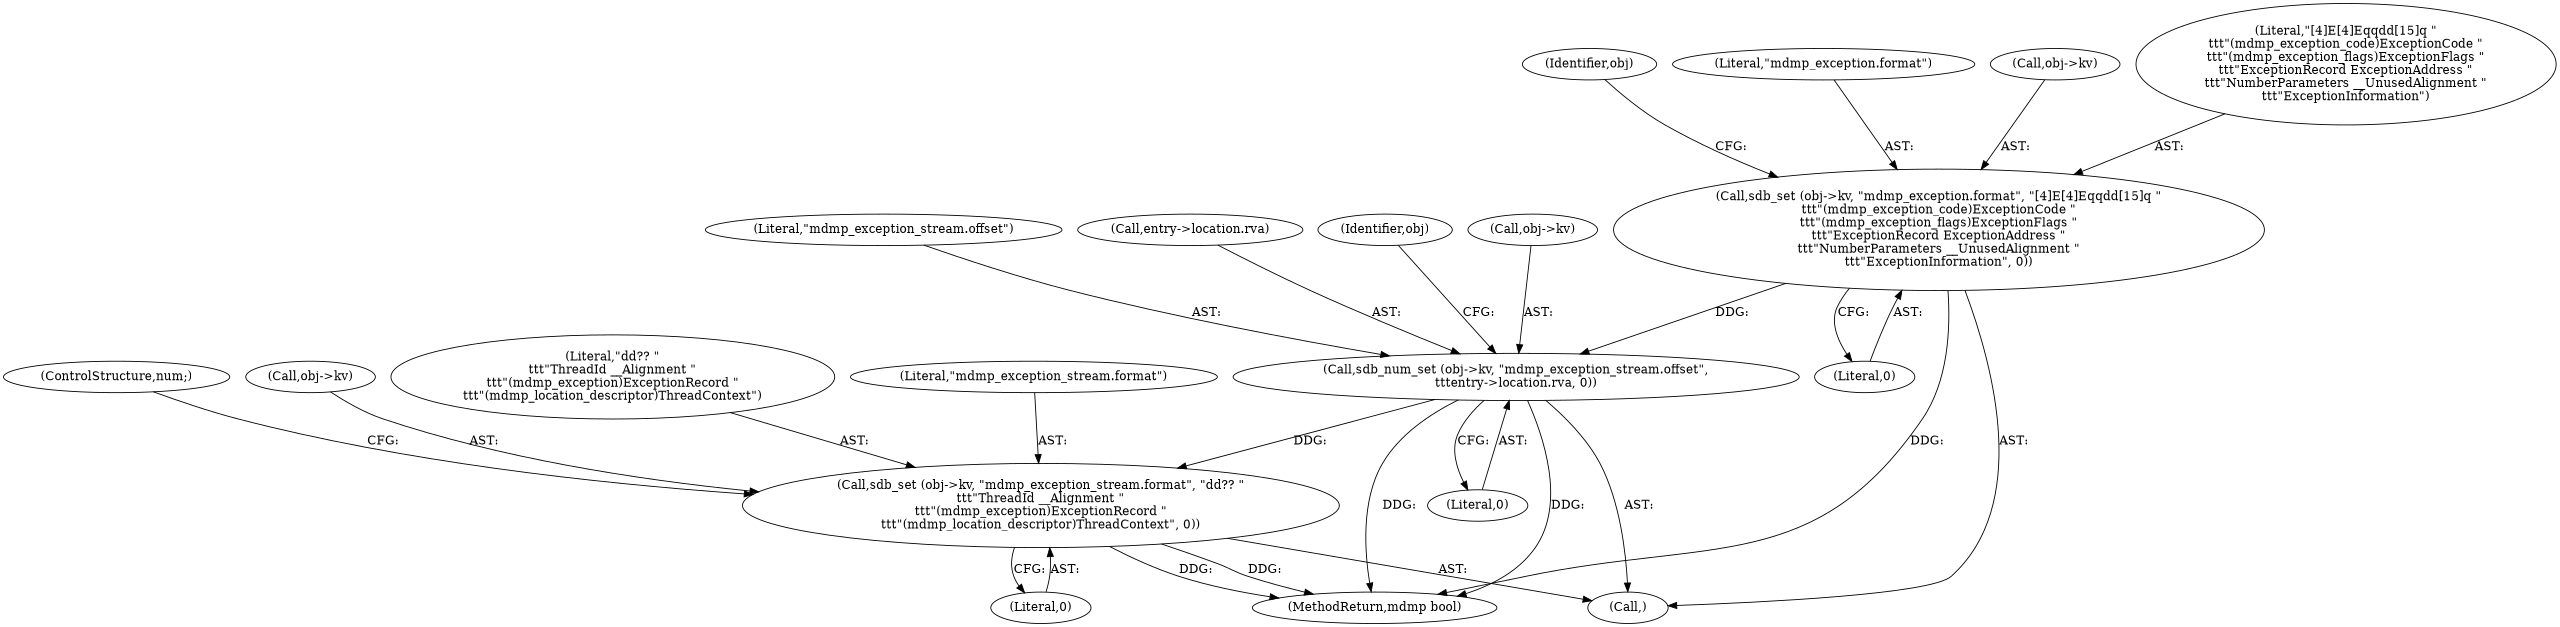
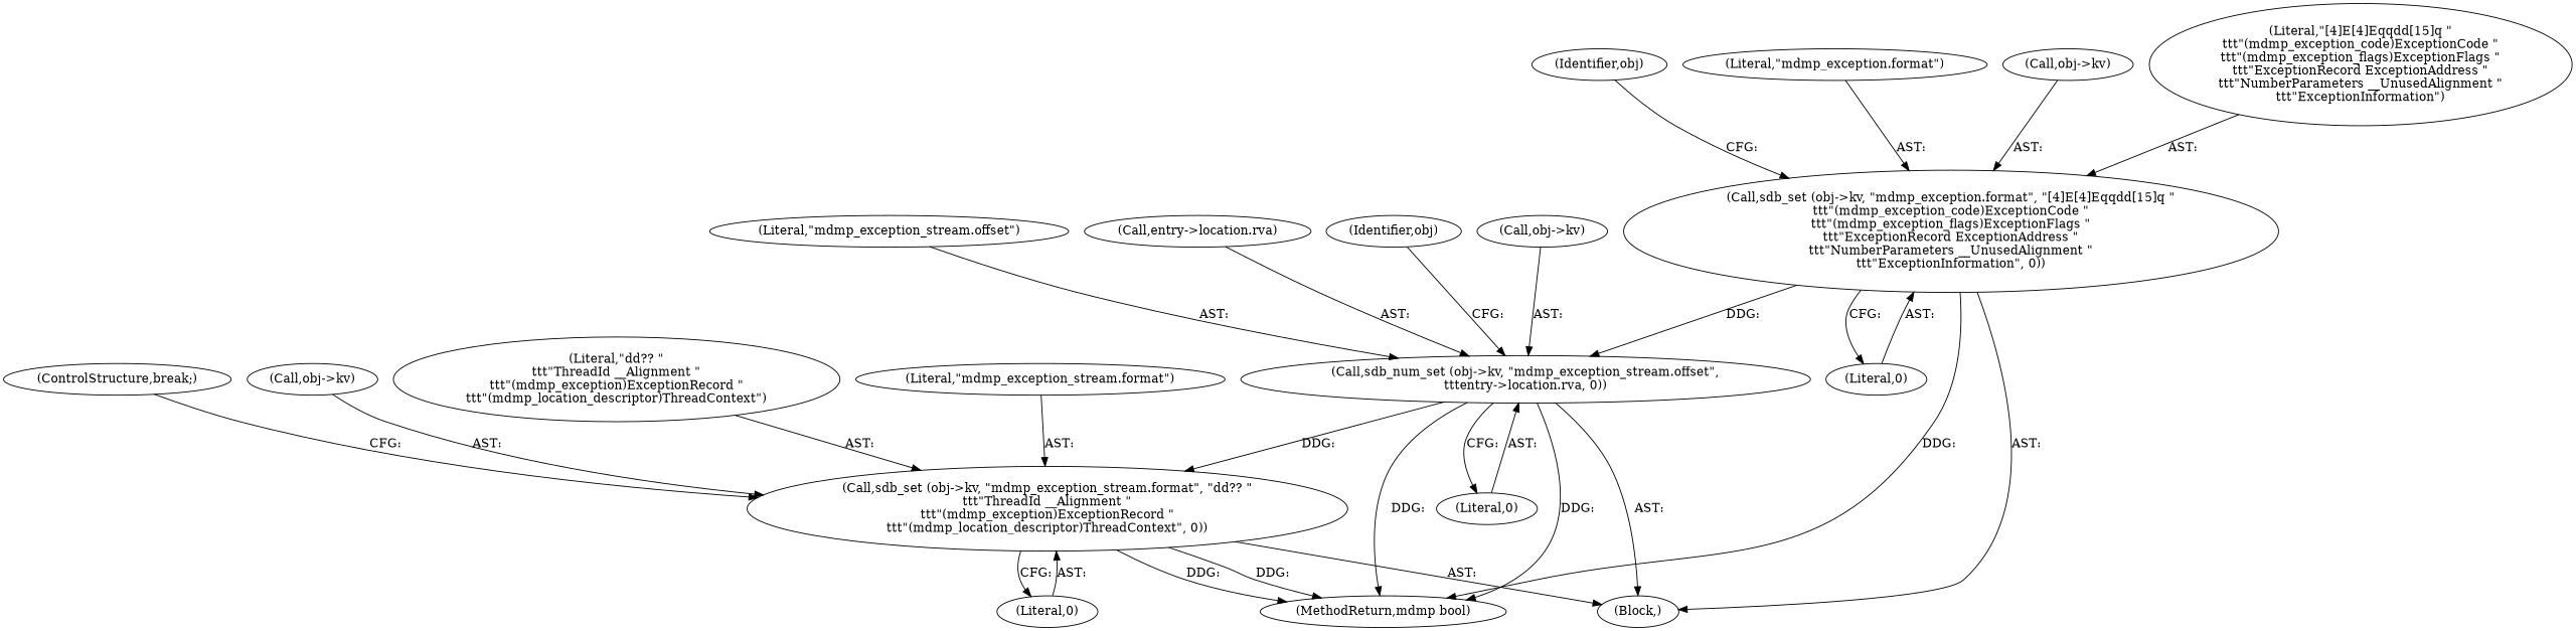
  digraph {
    n1 [label="(Call,sdb_set (obj->kv, \"mdmp_exception.format\", \"[4]E[4]Eqqdd[15]q \"\n\t\t\t\"(mdmp_exception_code)ExceptionCode \"\n\t\t\t\"(mdmp_exception_flags)ExceptionFlags \"\n\t\t\t\"ExceptionRecord ExceptionAddress \"\n\t\t\t\"NumberParameters __UnusedAlignment \"\n\t\t\t\"ExceptionInformation\", 0))"]
    n2 [label="(Call,sdb_num_set (obj->kv, \"mdmp_exception_stream.offset\",\n\t\t\tentry->location.rva, 0))"]
    n3 [label="(Literal,0)"]
    n4 [label="(MethodReturn,mdmp bool)"]
-   n5 [label="(Call,)"]
+   n5 [label="(Block,)"]
    n6 [label="(Call,sdb_set (obj->kv, \"mdmp_exception_stream.format\", \"dd?? \"\n\t\t\t\"ThreadId __Alignment \"\n\t\t\t\"(mdmp_exception)ExceptionRecord \"\n\t\t\t\"(mdmp_location_descriptor)ThreadContext\", 0))"]
    n7 [label="(Literal,0)"]
    n8 [label="(Literal,0)"]
    n9 [label="(Literal,\"mdmp_exception_stream.offset\")"]
    n10 [label="(Identifier,obj)"]
    n11 [label="(Call,entry->location.rva)"]
-   n12 [label="(ControlStructure,num;)"]
+   n12 [label="(ControlStructure,break;)"]
    n13 [label="(Identifier,obj)"]
    n14 [label="(Literal,\"mdmp_exception.format\")"]
    n15 [label="(Call,obj->kv)"]
    n16 [label="(Call,obj->kv)"]
    n17 [label="(Call,obj->kv)"]
    n18 [label="(Literal,\"dd?? \"\n\t\t\t\"ThreadId __Alignment \"\n\t\t\t\"(mdmp_exception)ExceptionRecord \"\n\t\t\t\"(mdmp_location_descriptor)ThreadContext\")"]
    n19 [label="(Literal,\"mdmp_exception_stream.format\")"]
    n20 [label="(Literal,\"[4]E[4]Eqqdd[15]q \"\n\t\t\t\"(mdmp_exception_code)ExceptionCode \"\n\t\t\t\"(mdmp_exception_flags)ExceptionFlags \"\n\t\t\t\"ExceptionRecord ExceptionAddress \"\n\t\t\t\"NumberParameters __UnusedAlignment \"\n\t\t\t\"ExceptionInformation\")"]
    n1 -> n2 [label="DDG: "]
    n1 -> n3 [label="CFG: "]
    n1 -> n4 [label="DDG: "]
    n1 -> n5 [label="AST: "]
    n2 -> n4 [label="DDG: "]
    n2 -> n4 [label="DDG: "]
    n2 -> n5 [label="AST: "]
    n2 -> n6 [label="DDG: "]
    n2 -> n7 [label="CFG: "]
    n3 -> n1 [label="AST: "]
    n6 -> n4 [label="DDG: "]
    n6 -> n4 [label="DDG: "]
    n6 -> n5 [label="AST: "]
    n6 -> n8 [label="CFG: "]
    n7 -> n2 [label="AST: "]
    n8 -> n6 [label="AST: "]
    n9 -> n2 [label="AST: "]
    n10 -> n1 [label="CFG: "]
    n11 -> n2 [label="AST: "]
    n12 -> n6 [label="CFG: "]
    n13 -> n2 [label="CFG: "]
    n14 -> n1 [label="AST: "]
    n15 -> n2 [label="AST: "]
    n16 -> n1 [label="AST: "]
    n17 -> n6 [label="AST: "]
    n18 -> n6 [label="AST: "]
    n19 -> n6 [label="AST: "]
    n20 -> n1 [label="AST: "]
  }
